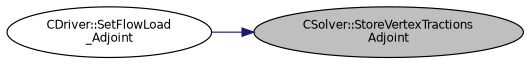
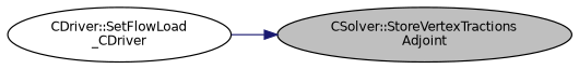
  digraph {
    rankdir=RL
    node [color=black fontname=Helvetica fontsize=10 shape=ellipse style=filled]
    n1 [fillcolor=grey75 fontcolor=black height=0.2 label="CSolver::StoreVertexTractions\lAdjoint" width=0.4]
-   n2 [fillcolor=white height=0.2 label="CDriver::SetFlowLoad\l_Adjoint" width=0.4]
+   n2 [fillcolor=white height=0.2 label="CDriver::SetFlowLoad\l_CDriver" width=0.4]
    n1 -> n2 [color=midnightblue dir=back fontname=Helvetica fontsize=10 labelfontname=Helvetica labelfontsize=10 style=solid]
  }
